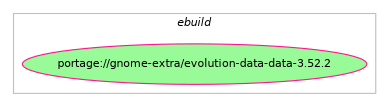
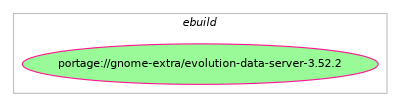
  digraph {
    compound=true
    concentrate=true
    fontname=Helvetica
    fontsize=10
    newrank=true
    rankdir=TB
    ranksep=1.5
-   n1 [color=deeppink fontname=Helvetica fontsize=10 label="portage://gnome-extra/evolution-data-data-3.52.2" width=4 style=filled fillcolor=palegreen]
+   n1 [color=deeppink fontname=Helvetica fontsize=10 label="portage://gnome-extra/evolution-data-server-3.52.2" width=4 style=filled fillcolor=palegreen]
    subgraph cluster_1 {
      color=gray
      label=<<i>ebuild</i>>
      n1
    }
    subgraph cluster_2 {
      color=gray
      label=<<i>dependencies</i>>
      subgraph cluster_3 {
        color=gray
        fillcolor="#eeeeee"
        label=<<i>compile</i>>
        style=filled
      }
      subgraph cluster_4 {
        color=gray
        fillcolor="#eeeeee"
        label=<<i>compile and run</i>>
        style=filled
      }
      subgraph cluster_5 {
        color=gray
        fillcolor="#eeeeee"
        label=<<i>run</i>>
        style=filled
      }
    }
    subgraph cluster_6 {
      color=gray
      label=<<i>candidates</i>>
      rank=same
    }
  }
